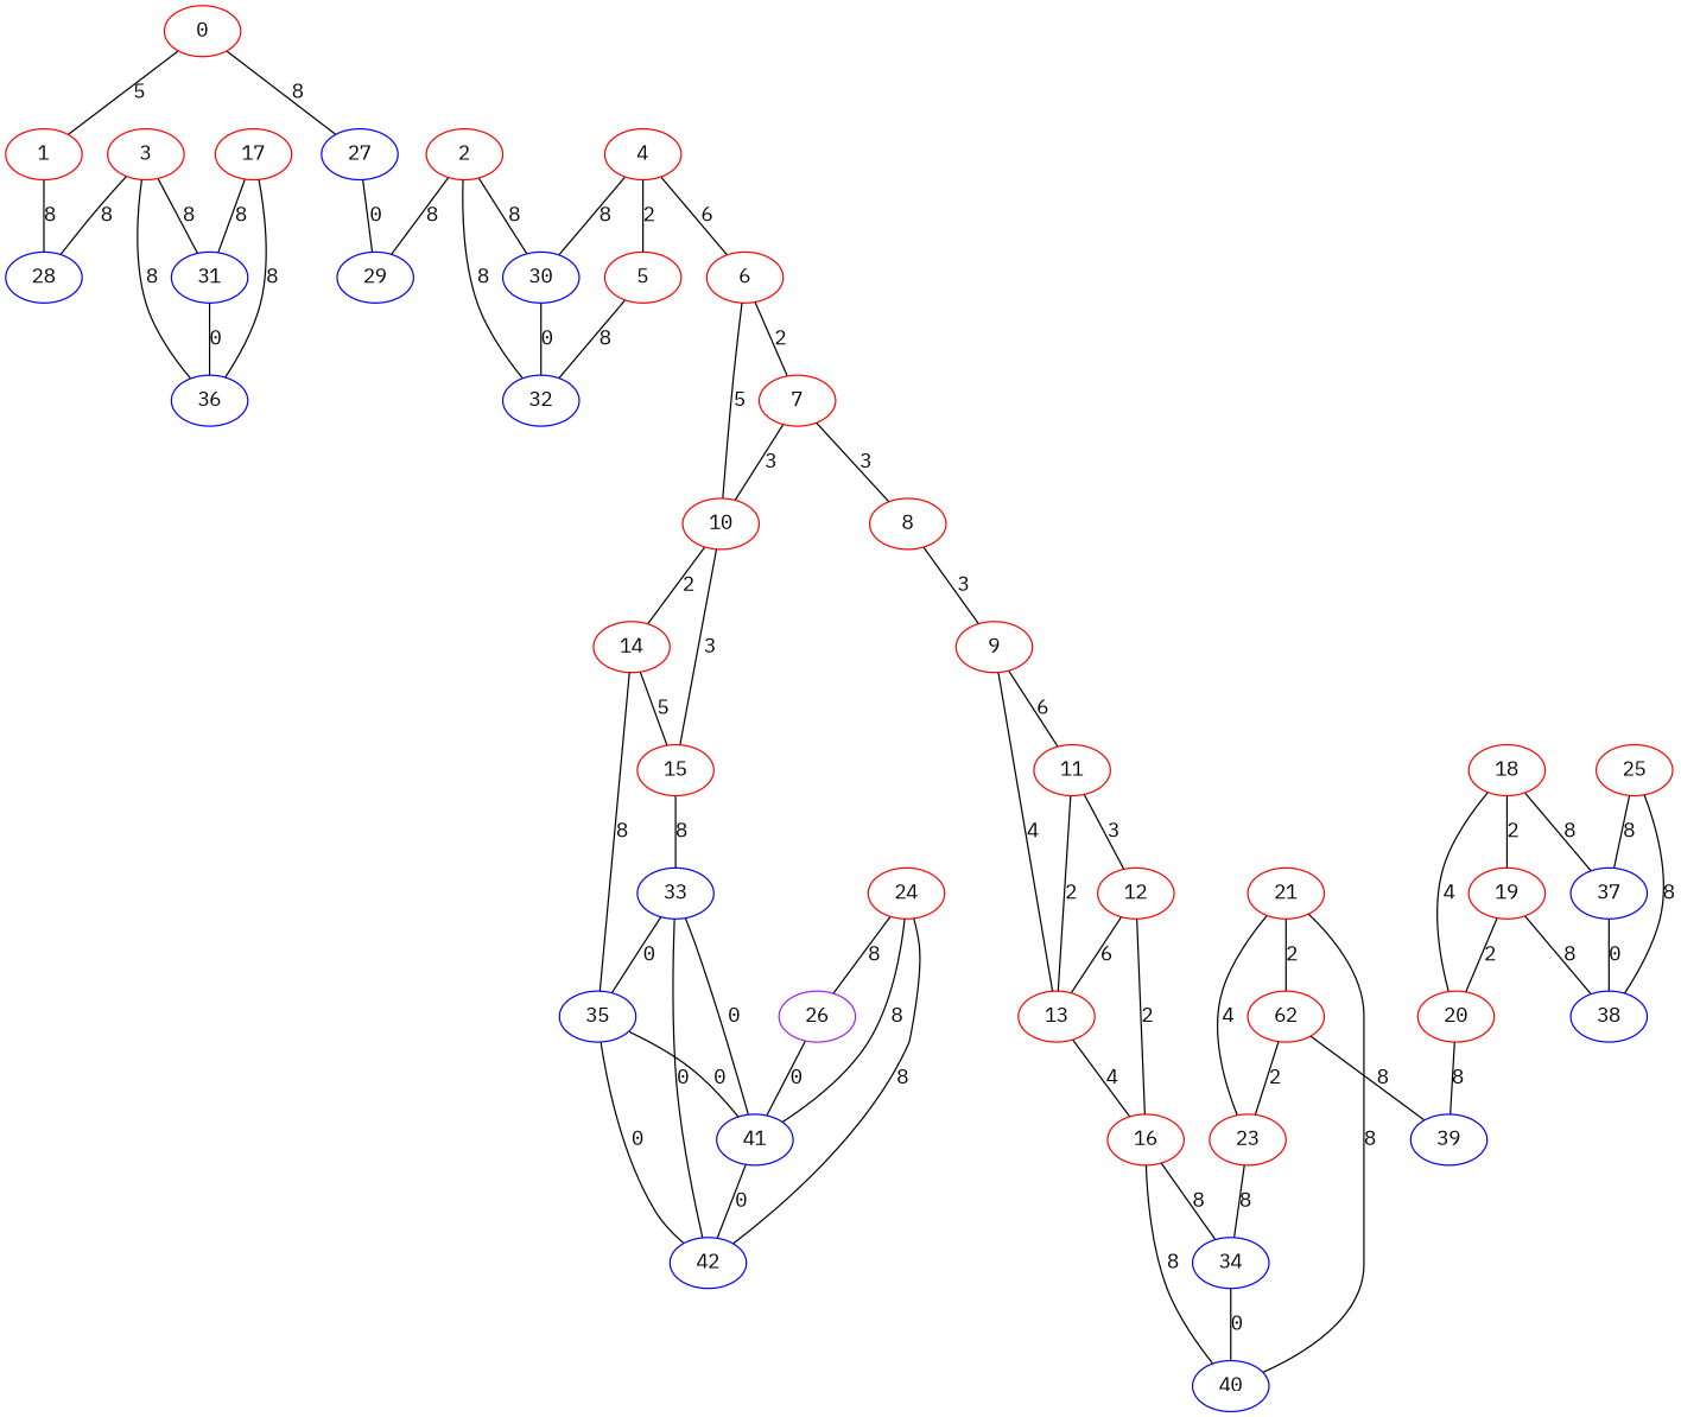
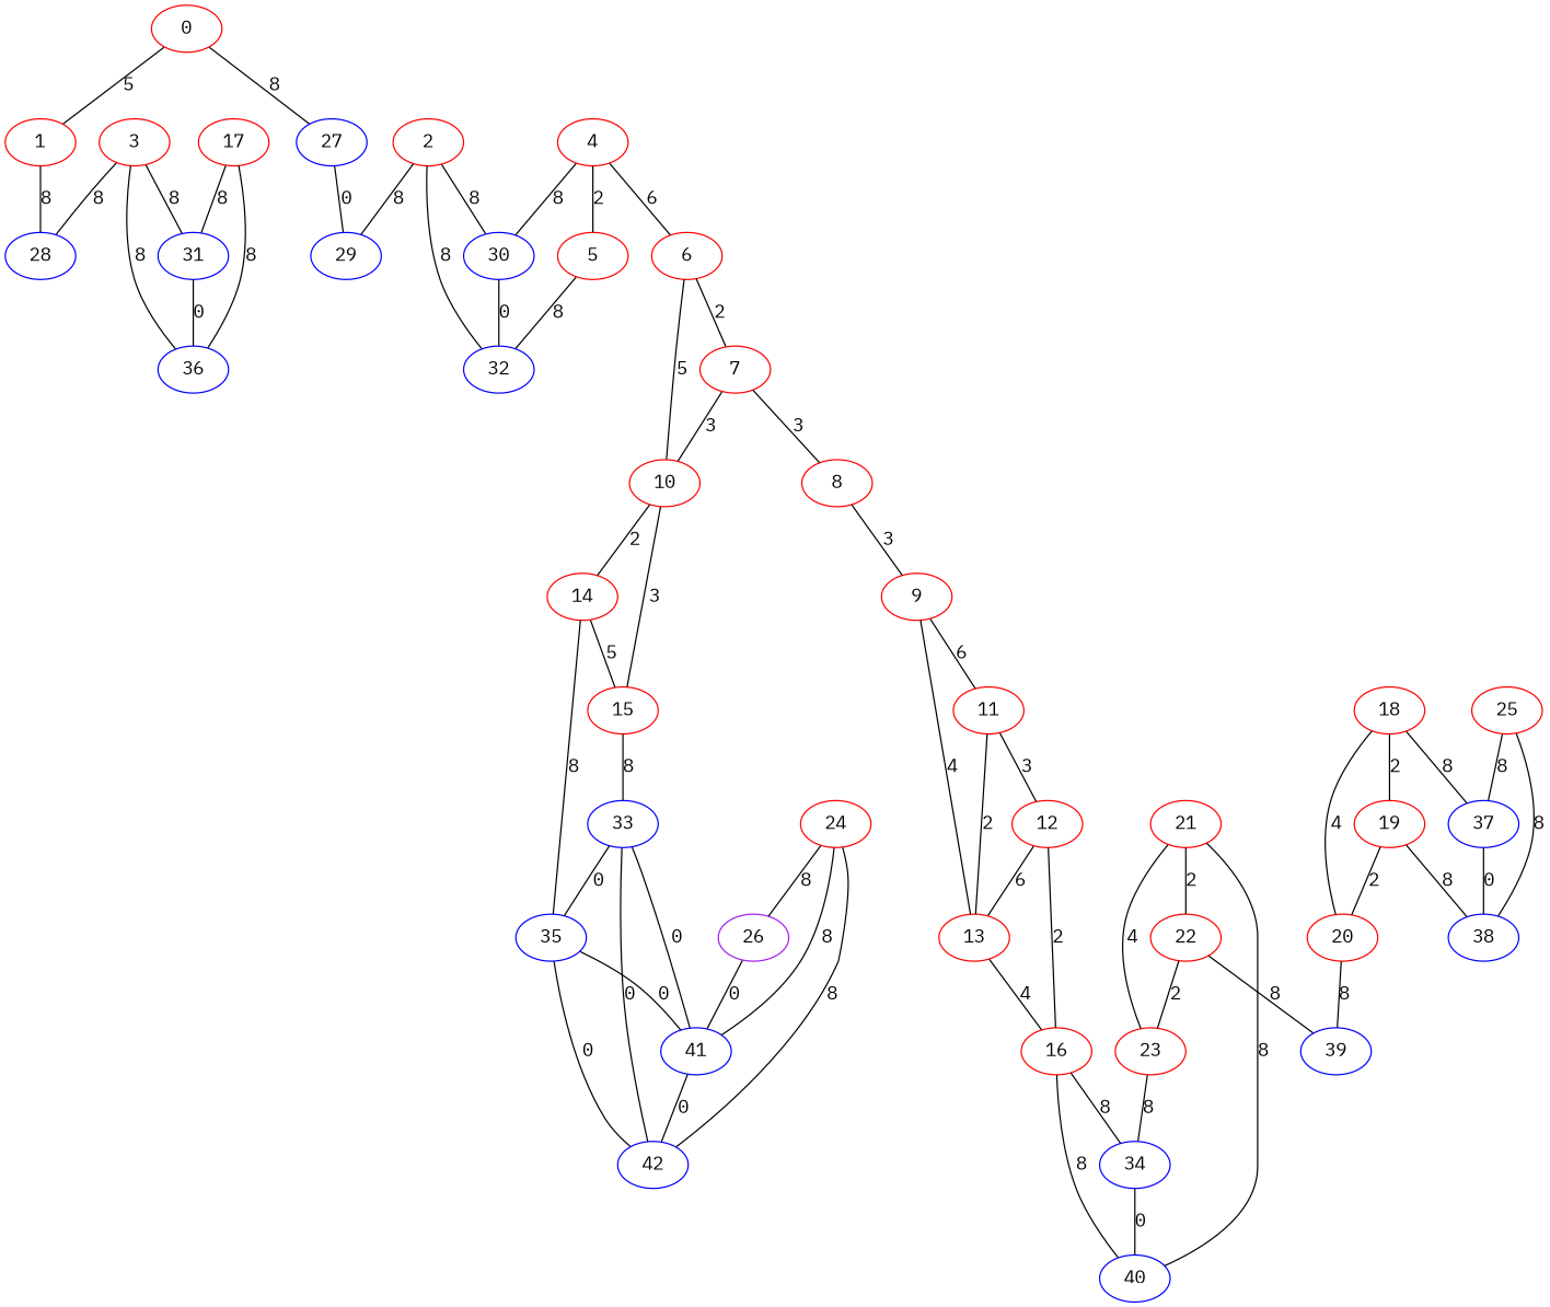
  graph {
    fontname="IBM Plex Mono"
    node [color=red fontname="IBM Plex Mono" weight=1]
    edge [fontname="IBM Plex Mono"]
    0
    1
    27 [color=blue weight=3]
    28 [color=blue weight=3]
    29 [color=blue weight=3]
    2
    30 [color=blue weight=3]
    32 [color=blue weight=3]
    3
    31 [color=blue weight=3]
    36 [color=blue weight=3]
    4
    5
    6
    7
    10
    8
    14
    15
    9
    11
    13
    12
    16
    35 [color=blue weight=3]
    33 [color=blue weight=3]
    34 [color=blue weight=3]
    40 [color=blue weight=3]
    41 [color=blue weight=3]
    42 [color=blue weight=3]
    17
    18
    19
    20
    37 [color=blue weight=3]
    38 [color=blue weight=3]
    39 [color=blue weight=3]
    21
-   22 [label=62]
+   22
    23
    26 [color=purple weight=4]
    24
    25
    0 -- 1 [label=5]
    0 -- 27 [label=8]
    1 -- 28 [label=8]
    27 -- 29 [label=0]
    2 -- 29 [label=8]
    2 -- 30 [label=8]
    2 -- 32 [label=8]
    30 -- 32 [label=0]
    3 -- 28 [label=8]
    3 -- 31 [label=8]
    3 -- 36 [label=8]
    31 -- 36 [label=0]
    4 -- 30 [label=8]
    4 -- 5 [label=2]
    4 -- 6 [label=6]
    5 -- 32 [label=8]
    6 -- 7 [label=2]
    6 -- 10 [label=5]
    7 -- 10 [label=3]
    7 -- 8 [label=3]
    10 -- 14 [label=2]
    10 -- 15 [label=3]
    8 -- 9 [label=3]
    14 -- 15 [label=5]
    14 -- 35 [label=8]
    15 -- 33 [label=8]
    9 -- 11 [label=6]
    9 -- 13 [label=4]
    11 -- 13 [label=2]
    11 -- 12 [label=3]
    13 -- 16 [label=4]
    12 -- 13 [label=6]
    12 -- 16 [label=2]
    16 -- 34 [label=8]
    16 -- 40 [label=8]
    35 -- 41 [label=0]
    35 -- 42 [label=0]
    33 -- 35 [label=0]
    33 -- 41 [label=0]
    33 -- 42 [label=0]
    34 -- 40 [label=0]
    41 -- 42 [label=0]
    17 -- 31 [label=8]
    17 -- 36 [label=8]
    18 -- 19 [label=2]
    18 -- 20 [label=4]
    18 -- 37 [label=8]
    19 -- 20 [label=2]
    19 -- 38 [label=8]
    20 -- 39 [label=8]
    37 -- 38 [label=0]
    21 -- 40 [label=8]
    21 -- 22 [label=2]
    21 -- 23 [label=4]
    22 -- 39 [label=8]
    22 -- 23 [label=2]
    23 -- 34 [label=8]
    26 -- 41 [label=0]
    24 -- 41 [label=8]
    24 -- 42 [label=8]
    24 -- 26 [label=8]
    25 -- 37 [label=8]
    25 -- 38 [label=8]
  }
